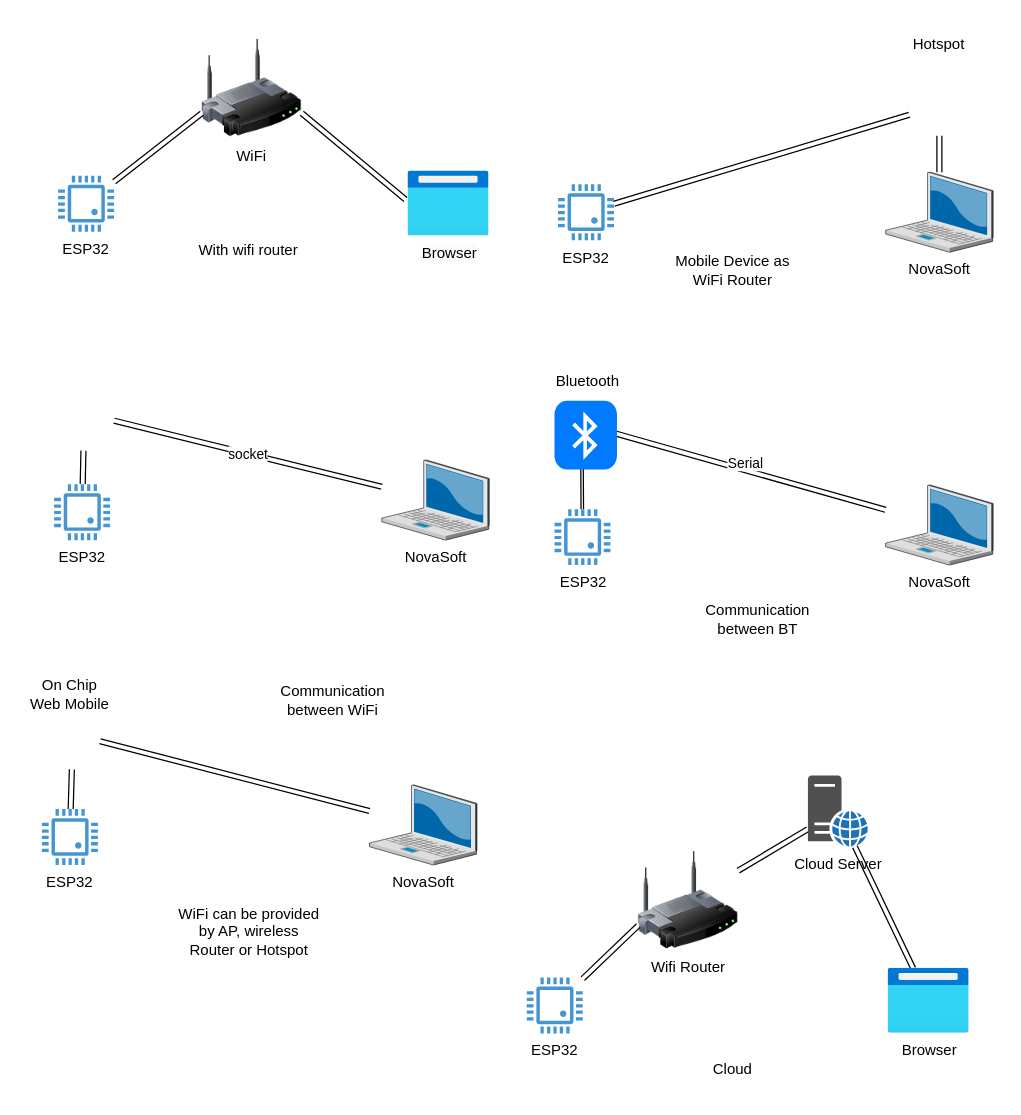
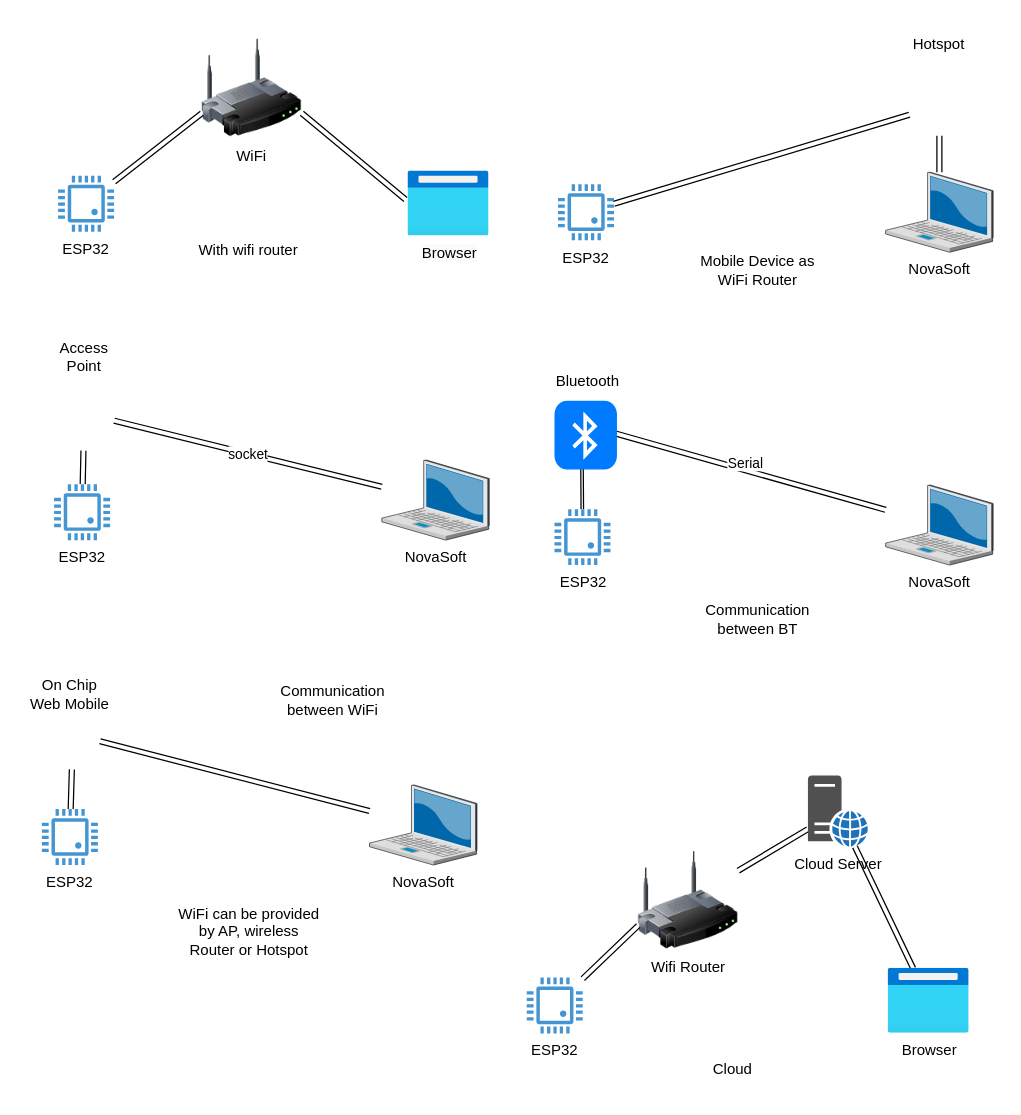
  <mxCell id="0" />
  <mxCell id="1" parent="0" />
  <mxCell id="2" value="" style="image;html=1;image=img/lib/clip_art/networking/Wireless_Router_128x128.png" vertex="1" parent="1"><mxGeometry x="161" y="30" width="80" height="80" as="geometry" /></mxCell>
  <mxCell id="3" style="rounded=0;orthogonalLoop=1;jettySize=auto;html=1;entryX=0;entryY=0.75;entryDx=0;entryDy=0;shape=link;" edge="1" parent="1" source="4" target="2"><mxGeometry relative="1" as="geometry" /></mxCell>
  <mxCell id="4" value="ESP32" style="pointerEvents=1;shadow=0;dashed=0;html=1;strokeColor=none;fillColor=#4495D1;labelPosition=center;verticalLabelPosition=bottom;verticalAlign=top;align=center;outlineConnect=0;shape=mxgraph.veeam.cpu;" vertex="1" parent="1"><mxGeometry x="46" y="140" width="44.8" height="44.8" as="geometry" /></mxCell>
  <mxCell id="5" value="&lt;meta charset=&quot;utf-8&quot;&gt;&lt;span style=&quot;color: rgb(0, 0, 0); font-family: Helvetica; font-size: 12px; font-style: normal; font-variant-ligatures: normal; font-variant-caps: normal; font-weight: 400; letter-spacing: normal; orphans: 2; text-align: center; text-indent: 0px; text-transform: none; widows: 2; word-spacing: 0px; -webkit-text-stroke-width: 0px; background-color: rgb(251, 251, 251); text-decoration-thickness: initial; text-decoration-style: initial; text-decoration-color: initial; float: none; display: inline !important;&quot;&gt;Browser&lt;/span&gt;" style="image;aspect=fixed;html=1;points=[];align=center;fontSize=12;image=img/lib/azure2/general/Browser.svg;" vertex="1" parent="1"><mxGeometry x="326" y="136.4" width="65" height="52" as="geometry" /></mxCell>
  <mxCell id="6" style="rounded=0;orthogonalLoop=1;jettySize=auto;html=1;entryX=-0.031;entryY=0.435;entryDx=0;entryDy=0;entryPerimeter=0;shape=link;exitX=1;exitY=0.75;exitDx=0;exitDy=0;" edge="1" parent="1" source="2" target="5"><mxGeometry relative="1" as="geometry"><mxPoint x="246" y="120" as="sourcePoint" /></mxGeometry></mxCell>
  <mxCell id="7" style="rounded=0;orthogonalLoop=1;jettySize=auto;html=1;shape=link;" edge="1" parent="1" source="8" target="13"><mxGeometry relative="1" as="geometry" /></mxCell>
  <mxCell id="8" value="Wifi Router" style="image;html=1;image=img/lib/clip_art/networking/Wireless_Router_128x128.png" vertex="1" parent="1"><mxGeometry x="510.2" y="680" width="80" height="80" as="geometry" /></mxCell>
  <mxCell id="9" style="rounded=0;orthogonalLoop=1;jettySize=auto;html=1;entryX=0;entryY=0.75;entryDx=0;entryDy=0;shape=link;" edge="1" parent="1" source="10" target="8"><mxGeometry relative="1" as="geometry" /></mxCell>
  <mxCell id="10" value="ESP32" style="pointerEvents=1;shadow=0;dashed=0;html=1;strokeColor=none;fillColor=#4495D1;labelPosition=center;verticalLabelPosition=bottom;verticalAlign=top;align=center;outlineConnect=0;shape=mxgraph.veeam.cpu;" vertex="1" parent="1"><mxGeometry x="421" y="781.55" width="44.8" height="44.8" as="geometry" /></mxCell>
  <mxCell id="11" style="rounded=0;orthogonalLoop=1;jettySize=auto;html=1;shape=link;" edge="1" parent="1" source="12" target="13"><mxGeometry relative="1" as="geometry"><mxPoint x="675.956" y="638.55" as="targetPoint" /></mxGeometry></mxCell>
  <mxCell id="12" value="Browser" style="image;aspect=fixed;html=1;points=[];align=center;fontSize=12;image=img/lib/azure2/general/Browser.svg;" vertex="1" parent="1"><mxGeometry x="710.2" y="774.35" width="65" height="52" as="geometry" /></mxCell>
  <mxCell id="13" value="Cloud Server&lt;div&gt;&lt;br/&gt;&lt;/div&gt;" style="sketch=0;pointerEvents=1;shadow=0;dashed=0;html=1;strokeColor=none;fillColor=#505050;labelPosition=center;verticalLabelPosition=bottom;verticalAlign=top;outlineConnect=0;align=center;shape=mxgraph.office.servers.web_server_blue;" vertex="1" parent="1"><mxGeometry x="646" y="620" width="48" height="57" as="geometry" /></mxCell>
  <mxCell id="14" value="WiFi" style="text;html=1;align=center;verticalAlign=middle;whiteSpace=wrap;rounded=0;" vertex="1" parent="1"><mxGeometry x="171" y="110" width="60" height="30" as="geometry" /></mxCell>
  <mxCell id="15" style="rounded=0;orthogonalLoop=1;jettySize=auto;html=1;shape=link;" edge="1" parent="1" source="16" target="19"><mxGeometry relative="1" as="geometry" /></mxCell>
  <mxCell id="16" value="ESP32" style="pointerEvents=1;shadow=0;dashed=0;html=1;strokeColor=none;fillColor=#4495D1;labelPosition=center;verticalLabelPosition=bottom;verticalAlign=top;align=center;outlineConnect=0;shape=mxgraph.veeam.cpu;" vertex="1" parent="1"><mxGeometry x="42.8" y="386.8" width="44.8" height="44.8" as="geometry" /></mxCell>
  <mxCell id="17" value="socket" style="rounded=0;orthogonalLoop=1;jettySize=auto;html=1;shape=link;entryX=1;entryY=0.5;entryDx=0;entryDy=0;" edge="1" parent="1" source="20" target="19"><mxGeometry relative="1" as="geometry"><mxPoint x="241" y="342.654" as="targetPoint" /><mxPoint x="326" y="400.313" as="sourcePoint" /></mxGeometry></mxCell>
+ <mxCell id="18" value="Access Point" style="text;html=1;align=center;verticalAlign=middle;whiteSpace=wrap;rounded=0;" vertex="1" parent="1"><mxGeometry x="36.8" y="270" width="60" height="30" as="geometry" /></mxCell>
  <mxCell id="19" value="" style="shape=image;html=1;verticalAlign=top;verticalLabelPosition=bottom;labelBackgroundColor=#ffffff;imageAspect=0;aspect=fixed;image=https://cdn3.iconfinder.com/data/icons/belidong-hotel/32/Artboard_16-128.png" vertex="1" parent="1"><mxGeometry x="42.8" y="312" width="48" height="48" as="geometry" /></mxCell>
  <mxCell id="20" value="NovaSoft" style="verticalLabelPosition=bottom;sketch=0;aspect=fixed;html=1;verticalAlign=top;strokeColor=none;align=center;outlineConnect=0;shape=mxgraph.citrix.laptop_2;" vertex="1" parent="1"><mxGeometry x="305" y="367.47" width="86" height="64.13" as="geometry" /></mxCell>
  <mxCell id="21" style="rounded=0;orthogonalLoop=1;jettySize=auto;html=1;shape=link;width=-2;entryX=0.44;entryY=0.873;entryDx=0;entryDy=0;entryPerimeter=0;" edge="1" parent="1" source="22" target="27"><mxGeometry relative="1" as="geometry"><mxPoint x="469.475" y="380" as="targetPoint" /></mxGeometry></mxCell>
  <mxCell id="22" value="ESP32" style="pointerEvents=1;shadow=0;dashed=0;html=1;strokeColor=none;fillColor=#4495D1;labelPosition=center;verticalLabelPosition=bottom;verticalAlign=top;align=center;outlineConnect=0;shape=mxgraph.veeam.cpu;" vertex="1" parent="1"><mxGeometry x="443.2" y="406.8" width="44.8" height="44.8" as="geometry" /></mxCell>
  <mxCell id="23" style="rounded=0;orthogonalLoop=1;jettySize=auto;html=1;shape=link;entryX=0.96;entryY=0.473;entryDx=0;entryDy=0;entryPerimeter=0;" edge="1" parent="1" source="26" target="27"><mxGeometry relative="1" as="geometry"><mxPoint x="494" y="356" as="targetPoint" /><mxPoint x="729.2" y="420.313" as="sourcePoint" /></mxGeometry></mxCell>
  <mxCell id="24" value="Serial" style="edgeLabel;html=1;align=center;verticalAlign=middle;resizable=0;points=[];" vertex="1" connectable="0" parent="23"><mxGeometry x="0.057" y="-6" relative="1" as="geometry"><mxPoint as="offset" /></mxGeometry></mxCell>
  <mxCell id="25" value="Bluetooth" style="text;html=1;align=center;verticalAlign=middle;whiteSpace=wrap;rounded=0;" vertex="1" parent="1"><mxGeometry x="440" y="290" width="60" height="30" as="geometry" /></mxCell>
  <mxCell id="26" value="NovaSoft" style="verticalLabelPosition=bottom;sketch=0;aspect=fixed;html=1;verticalAlign=top;strokeColor=none;align=center;outlineConnect=0;shape=mxgraph.citrix.laptop_2;" vertex="1" parent="1"><mxGeometry x="708.2" y="387.47" width="86" height="64.13" as="geometry" /></mxCell>
  <mxCell id="27" value="" style="html=1;strokeWidth=1;shadow=0;dashed=0;shape=mxgraph.ios7.misc.bluetooth;fillColor=#007AFF;strokeColor=none;buttonText=;strokeColor2=#222222;fontColor=#222222;fontSize=8;verticalLabelPosition=bottom;verticalAlign=top;align=center;sketch=0;" vertex="1" parent="1"><mxGeometry x="443.2" y="320" width="50" height="55" as="geometry" /></mxCell>
  <mxCell id="28" style="rounded=0;orthogonalLoop=1;jettySize=auto;html=1;shape=link;" edge="1" parent="1" source="29" target="32"><mxGeometry relative="1" as="geometry" /></mxCell>
  <mxCell id="29" value="ESP32" style="pointerEvents=1;shadow=0;dashed=0;html=1;strokeColor=none;fillColor=#4495D1;labelPosition=center;verticalLabelPosition=bottom;verticalAlign=top;align=center;outlineConnect=0;shape=mxgraph.veeam.cpu;" vertex="1" parent="1"><mxGeometry x="446" y="146.8" width="44.8" height="44.8" as="geometry" /></mxCell>
  <mxCell id="30" style="rounded=0;orthogonalLoop=1;jettySize=auto;html=1;shape=link;entryX=0.5;entryY=1;entryDx=0;entryDy=0;" edge="1" parent="1" source="33" target="32"><mxGeometry relative="1" as="geometry"><mxPoint x="644.2" y="102.654" as="targetPoint" /><mxPoint x="729.2" y="160.313" as="sourcePoint" /></mxGeometry></mxCell>
  <mxCell id="31" value="Hotspot" style="text;html=1;align=center;verticalAlign=middle;whiteSpace=wrap;rounded=0;" vertex="1" parent="1"><mxGeometry x="721.2" y="20" width="60" height="30" as="geometry" /></mxCell>
  <mxCell id="32" value="" style="shape=image;html=1;verticalAlign=top;verticalLabelPosition=bottom;labelBackgroundColor=#ffffff;imageAspect=0;aspect=fixed;image=https://cdn3.iconfinder.com/data/icons/belidong-hotel/32/Artboard_16-128.png" vertex="1" parent="1"><mxGeometry x="727.2" y="60" width="48" height="48" as="geometry" /></mxCell>
  <mxCell id="33" value="NovaSoft" style="verticalLabelPosition=bottom;sketch=0;aspect=fixed;html=1;verticalAlign=top;strokeColor=none;align=center;outlineConnect=0;shape=mxgraph.citrix.laptop_2;" vertex="1" parent="1"><mxGeometry x="708.2" y="137.13" width="86" height="64.13" as="geometry" /></mxCell>
  <mxCell id="34" style="rounded=0;orthogonalLoop=1;jettySize=auto;html=1;shape=link;entryX=0.5;entryY=1;entryDx=0;entryDy=0;" edge="1" parent="1" source="35" target="39"><mxGeometry relative="1" as="geometry"><mxPoint x="56.475" y="620" as="targetPoint" /></mxGeometry></mxCell>
  <mxCell id="35" value="ESP32" style="pointerEvents=1;shadow=0;dashed=0;html=1;strokeColor=none;fillColor=#4495D1;labelPosition=center;verticalLabelPosition=bottom;verticalAlign=top;align=center;outlineConnect=0;shape=mxgraph.veeam.cpu;" vertex="1" parent="1"><mxGeometry x="33" y="646.8" width="44.8" height="44.8" as="geometry" /></mxCell>
  <mxCell id="36" value="" style="rounded=0;orthogonalLoop=1;jettySize=auto;html=1;shape=link;entryX=1;entryY=0.5;entryDx=0;entryDy=0;" edge="1" parent="1" source="38" target="39"><mxGeometry relative="1" as="geometry"><mxPoint x="81" y="596" as="targetPoint" /><mxPoint x="316.2" y="660.313" as="sourcePoint" /></mxGeometry></mxCell>
  <mxCell id="37" value="On Chip Web Mobile" style="text;html=1;align=center;verticalAlign=middle;whiteSpace=wrap;rounded=0;" vertex="1" parent="1"><mxGeometry x="20.8" y="540" width="69.2" height="30" as="geometry" /></mxCell>
  <mxCell id="38" value="NovaSoft" style="verticalLabelPosition=bottom;sketch=0;aspect=fixed;html=1;verticalAlign=top;strokeColor=none;align=center;outlineConnect=0;shape=mxgraph.citrix.laptop_2;" vertex="1" parent="1"><mxGeometry x="295.2" y="627.47" width="86" height="64.13" as="geometry" /></mxCell>
  <mxCell id="39" value="" style="shape=image;html=1;verticalAlign=top;verticalLabelPosition=bottom;labelBackgroundColor=#ffffff;imageAspect=0;aspect=fixed;image=https://cdn1.iconfinder.com/data/icons/unicons-line-vol-5/24/react-128.png" vertex="1" parent="1"><mxGeometry x="34.5" y="570" width="45" height="45" as="geometry" /></mxCell>
  <mxCell id="40" value="With wifi router" style="text;html=1;align=center;verticalAlign=middle;whiteSpace=wrap;rounded=0;" vertex="1" parent="1"><mxGeometry x="156" y="184.8" width="85" height="30" as="geometry" /></mxCell>
- <mxCell id="41" value="Mobile Device as WiFi Router" style="text;html=1;align=center;verticalAlign=middle;whiteSpace=wrap;rounded=0;" vertex="1" parent="1"><mxGeometry x="526" y="201.26" width="120" height="30" as="geometry" /></mxCell>
+ <mxCell id="41" value="Mobile Device as WiFi Router" style="text;html=1;align=center;verticalAlign=middle;whiteSpace=wrap;rounded=0;" vertex="1" parent="1"><mxGeometry x="546" y="201.26" width="120" height="30" as="geometry" /></mxCell>
  <mxCell id="42" value="Communication between BT" style="text;html=1;align=center;verticalAlign=middle;whiteSpace=wrap;rounded=0;" vertex="1" parent="1"><mxGeometry x="546" y="480" width="120" height="30" as="geometry" /></mxCell>
  <mxCell id="43" value="Communication between WiFi" style="text;html=1;align=center;verticalAlign=middle;whiteSpace=wrap;rounded=0;" vertex="1" parent="1"><mxGeometry x="206" y="545" width="120" height="30" as="geometry" /></mxCell>
  <mxCell id="44" value="WiFi can be provided by AP, wireless Router or Hotspot" style="text;html=1;align=center;verticalAlign=middle;whiteSpace=wrap;rounded=0;" vertex="1" parent="1"><mxGeometry x="138.5" y="730" width="120" height="30" as="geometry" /></mxCell>
  <mxCell id="45" value="Cloud" style="text;html=1;align=center;verticalAlign=middle;whiteSpace=wrap;rounded=0;" vertex="1" parent="1"><mxGeometry x="526" y="840" width="120" height="30" as="geometry" /></mxCell>
